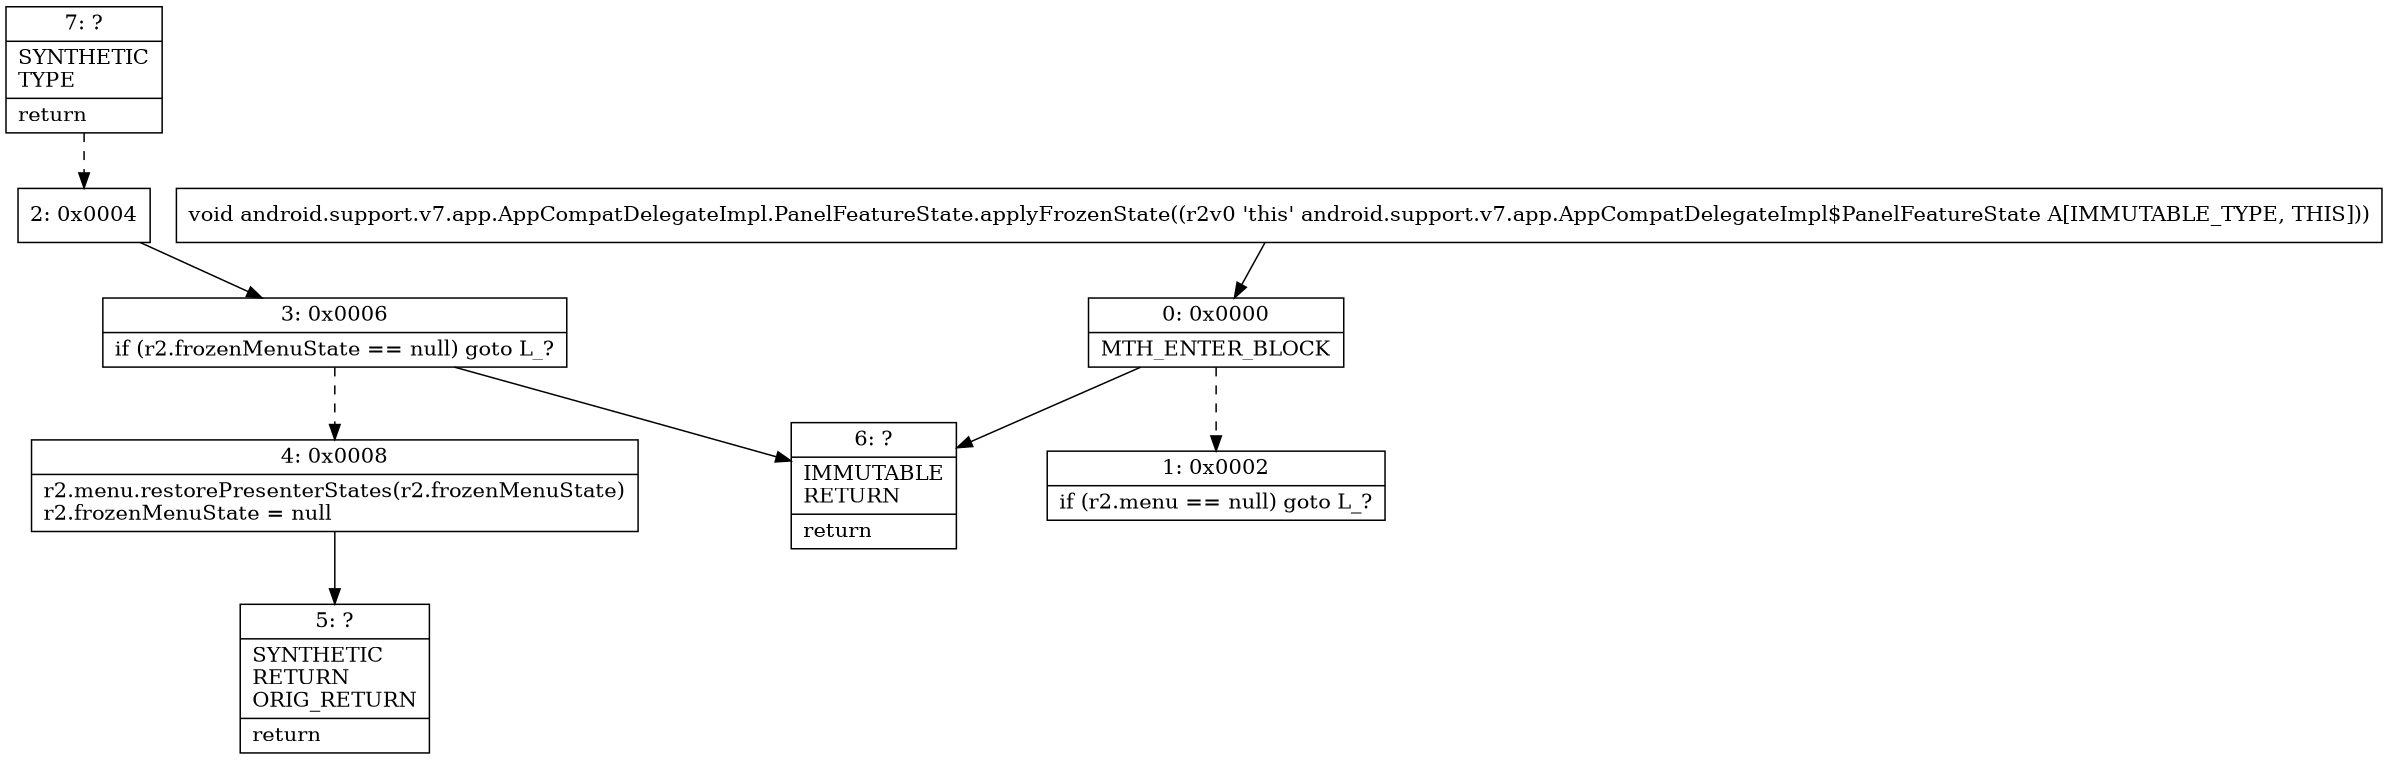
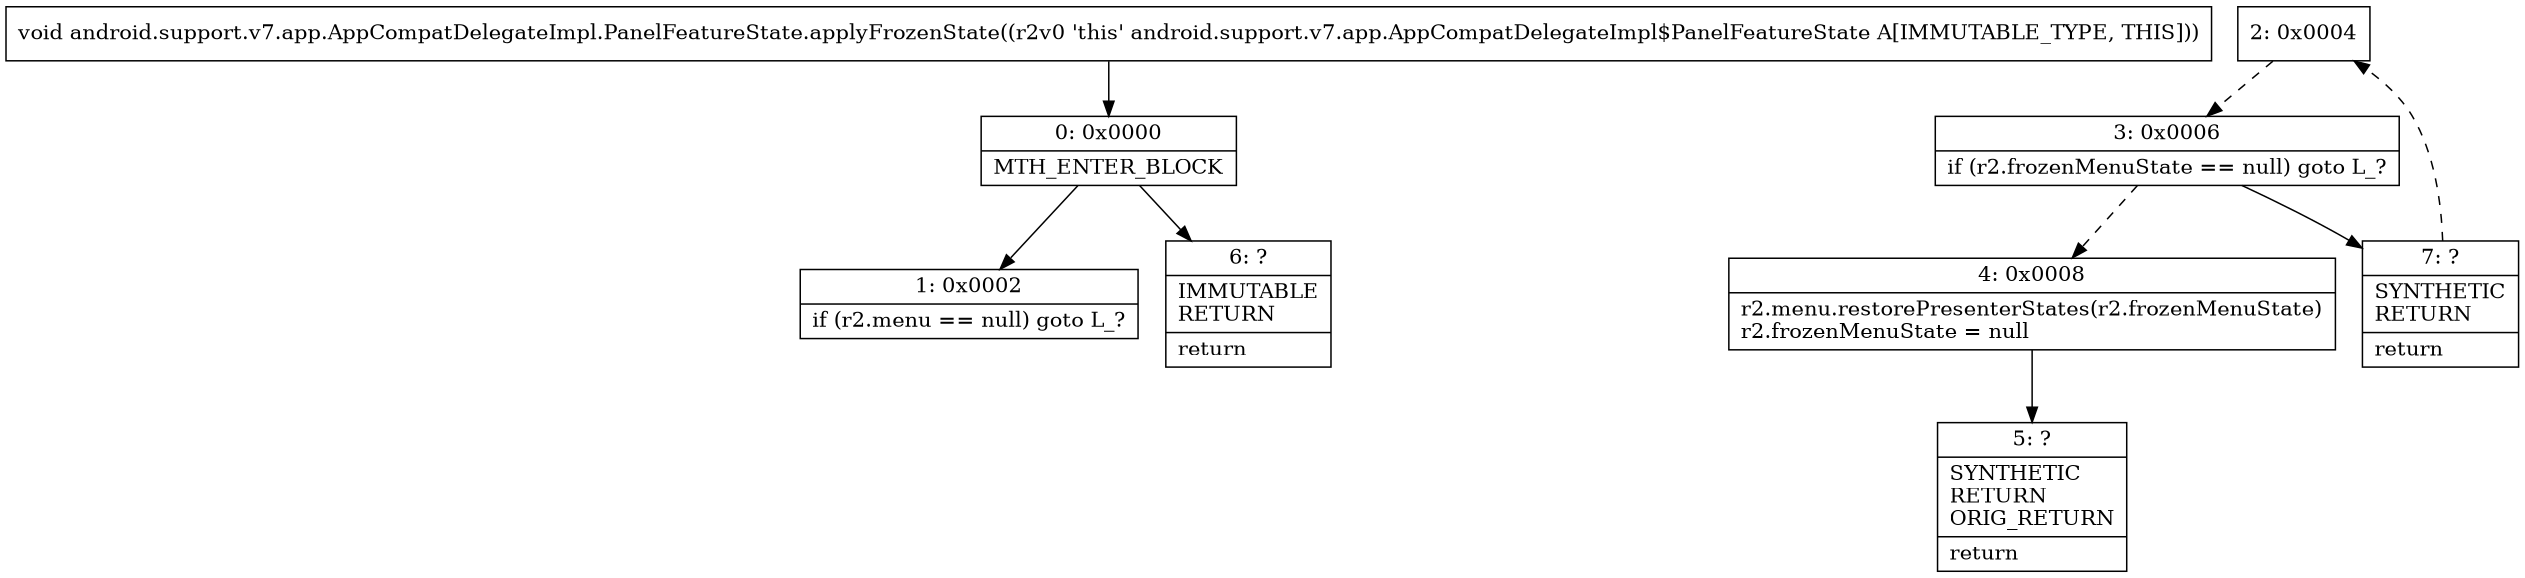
  digraph {
    node [shape=record]
    n1 [label="{0\:\ 0x0000|MTH_ENTER_BLOCK\l}"]
    n2 [label="{1\:\ 0x0002|if (r2.menu == null) goto L_?\l}"]
    n3 [label="{6\:\ ?|IMMUTABLE\lRETURN\l|return\l}"]
    n4 [label="{2\:\ 0x0004}"]
    n5 [label="{3\:\ 0x0006|if (r2.frozenMenuState == null) goto L_?\l}"]
    n6 [label="{4\:\ 0x0008|r2.menu.restorePresenterStates(r2.frozenMenuState)\lr2.frozenMenuState = null\l}"]
-   n7 [label="{7\:\ ?|SYNTHETIC\lTYPE\l|return\l}"]
+   n7 [label="{7\:\ ?|SYNTHETIC\lRETURN\l|return\l}"]
    n8 [label="{5\:\ ?|SYNTHETIC\lRETURN\lORIG_RETURN\l|return\l}"]
    n9 [label="{void android.support.v7.app.AppCompatDelegateImpl.PanelFeatureState.applyFrozenState((r2v0 'this' android.support.v7.app.AppCompatDelegateImpl$PanelFeatureState A[IMMUTABLE_TYPE, THIS])) }"]
-   n1 -> n2 [style=dashed]
+   n1 -> n2
    n1 -> n3
-   n4 -> n5
+   n4 -> n5 [style=dashed]
    n5 -> n6 [style=dashed]
-   n5 -> n3
+   n5 -> n7
    n6 -> n8
    n7 -> n4 [style=dashed]
    n9 -> n1
  }
